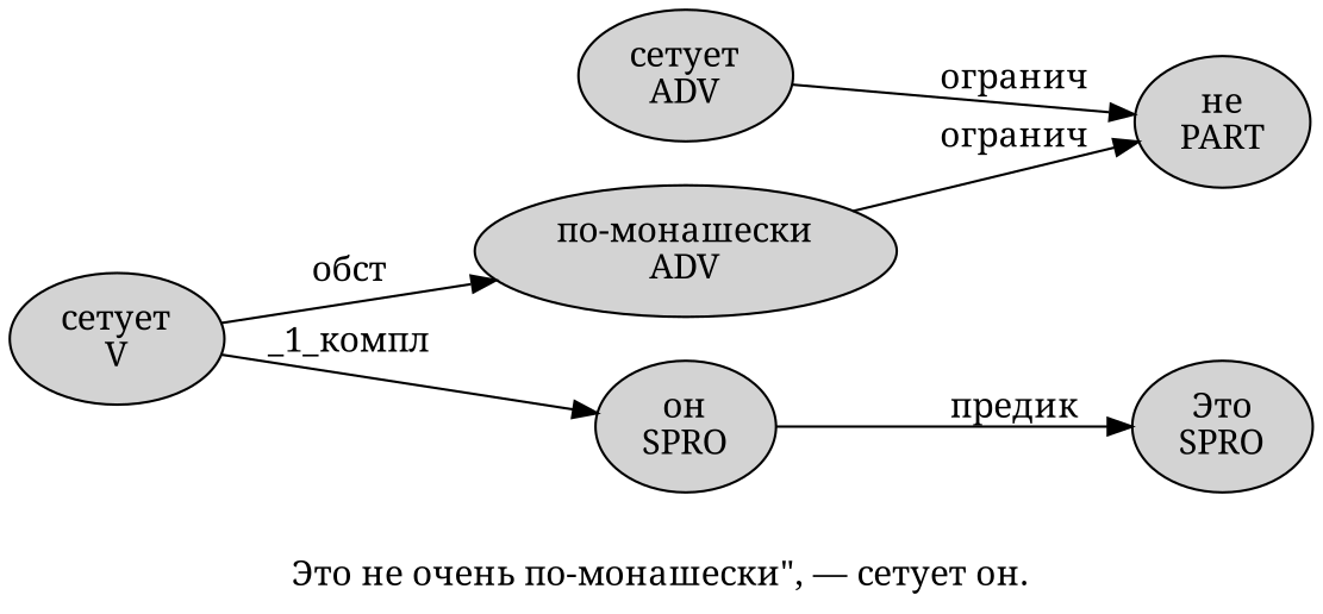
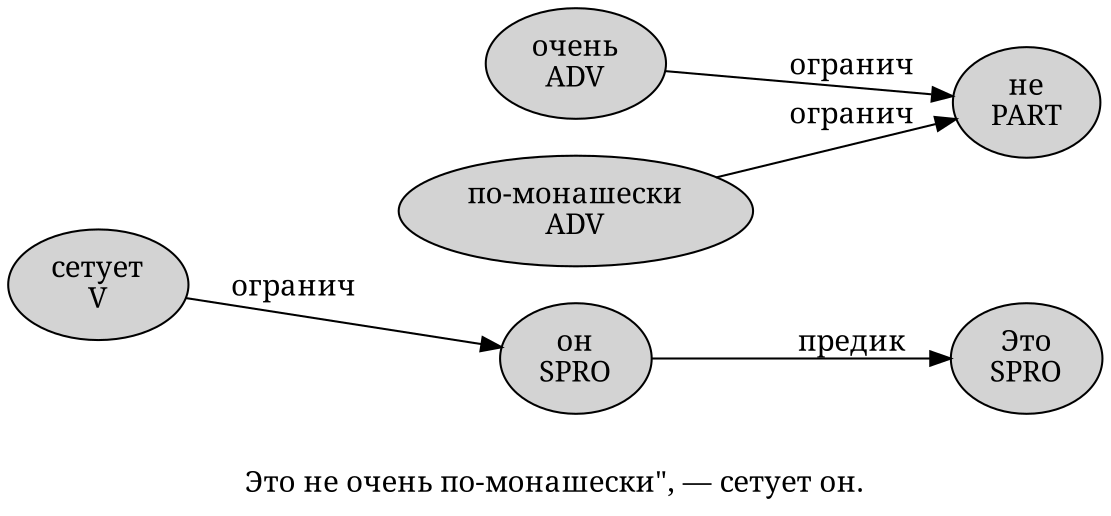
  digraph {
    fontname="Noto Serif"
    label="Это не очень по-монашески\", — сетует он."
    rankdir=LR
    node [fillcolor=lightgray fontname="Noto Serif" penwidth=1 shape=ellipse style=filled]
    edge [fontname="Noto Serif"]
    n1 [label="Это\nSPRO"]
    n2 [label="не\nPART"]
-   n3 [label="сетует\nADV"]
+   n3 [label="очень\nADV"]
    n4 [label="по-монашески\nADV"]
    n5 [label="сетует\nV"]
    n6 [label="он\nSPRO"]
    n3 -> n2 [label="огранич"]
    n4 -> n2 [label="огранич"]
-   n5 -> n4 [label="обст"]
-   n5 -> n6 [label="_1_компл"]
+   n5 -> n6 [label="огранич"]
    n6 -> n1 [label="предик"]
  }
